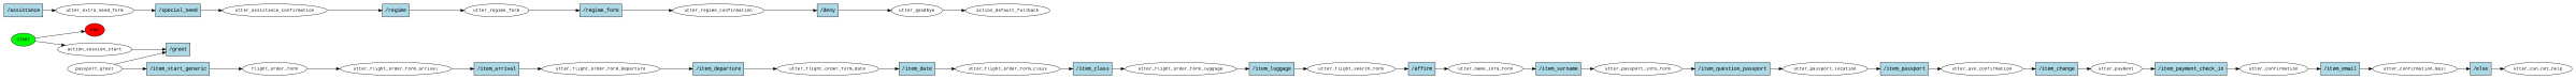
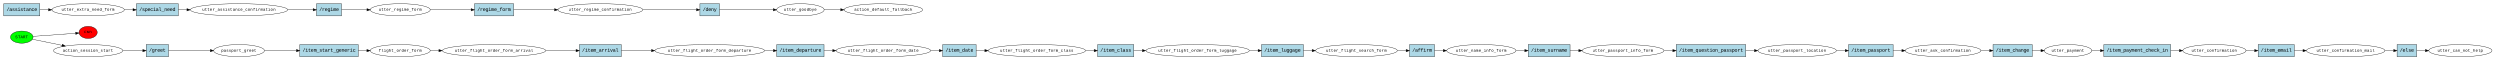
  digraph {
    fontname="Liberation Mono"
    rankdir=LR
    node [fontname="Liberation Mono" fontsize=12]
    edge [fontname="Liberation Mono"]
    n1 [fillcolor=green label=START style=filled]
    n2 [fillcolor=red label=END style=filled]
    n3 [label=action_session_start]
    n4 [fillcolor=lightblue label="/greet" shape=rect style=filled fontsize=""]
    n5 [label=passport_greet]
    n6 [fillcolor=lightblue label="/item_start_generic" shape=rect style=filled fontsize=""]
    n7 [label=flight_order_form]
    n8 [label=utter_flight_order_form_arrival]
    n9 [fillcolor=lightblue label="/item_arrival" shape=rect style=filled fontsize=""]
    n10 [label=utter_flight_order_form_departure]
    n11 [fillcolor=lightblue label="/item_departure" shape=rect style=filled fontsize=""]
    n12 [label=utter_flight_order_form_date]
    n13 [fillcolor=lightblue label="/item_date" shape=rect style=filled fontsize=""]
    n14 [label=utter_flight_order_form_class]
    n15 [fillcolor=lightblue label="/item_class" shape=rect style=filled fontsize=""]
    n16 [label=utter_flight_order_form_luggage]
    n17 [fillcolor=lightblue label="/item_luggage" shape=rect style=filled fontsize=""]
    n18 [label=utter_flight_search_form]
    n19 [fillcolor=lightblue label="/affirm" shape=rect style=filled fontsize=""]
    n20 [label=utter_name_info_form]
    n21 [fillcolor=lightblue label="/item_surname" shape=rect style=filled fontsize=""]
    n22 [label=utter_passport_info_form]
    n23 [fillcolor=lightblue label="/item_question_passport" shape=rect style=filled fontsize=""]
    n24 [label=utter_passport_location]
    n25 [fillcolor=lightblue label="/item_passport" shape=rect style=filled fontsize=""]
    n26 [label=utter_ask_confirmation]
    n27 [fillcolor=lightblue label="/item_change" shape=rect style=filled fontsize=""]
    n28 [label=utter_payment]
    n29 [fillcolor=lightblue label="/item_payment_check_in" shape=rect style=filled fontsize=""]
    n30 [label=utter_confirmation]
    n31 [fillcolor=lightblue label="/item_email" shape=rect style=filled fontsize=""]
    n32 [label=utter_confirmation_mail]
    n33 [fillcolor=lightblue label="/else" shape=rect style=filled fontsize=""]
    n34 [label=utter_can_not_help]
    n35 [fillcolor=lightblue label="/assistance" shape=rect style=filled fontsize=""]
    n36 [label=utter_extra_need_form]
    n37 [fillcolor=lightblue label="/special_need" shape=rect style=filled fontsize=""]
    n38 [label=utter_assistance_confirmation]
    n39 [fillcolor=lightblue label="/regime" shape=rect style=filled fontsize=""]
    n40 [label=utter_regime_form]
    n41 [fillcolor=lightblue label="/regime_form" shape=rect style=filled fontsize=""]
    n42 [label=utter_regime_confirmation]
    n43 [fillcolor=lightblue label="/deny" shape=rect style=filled fontsize=""]
    n44 [label=utter_goodbye]
    n45 [label=action_default_fallback]
    n1 -> n2
    n1 -> n3
    n3 -> n4
-   n5 -> n4
+   n4 -> n5
    n5 -> n6
    n6 -> n7
    n7 -> n8
    n8 -> n9
    n9 -> n10
    n10 -> n11
    n11 -> n12
    n12 -> n13
    n13 -> n14
    n14 -> n15
    n15 -> n16
    n16 -> n17
    n17 -> n18
    n18 -> n19
    n19 -> n20
    n20 -> n21
    n21 -> n22
    n22 -> n23
    n23 -> n24
    n24 -> n25
    n25 -> n26
    n26 -> n27
    n27 -> n28
    n28 -> n29
    n29 -> n30
    n30 -> n31
    n31 -> n32
    n32 -> n33
    n33 -> n34
    n35 -> n36
    n36 -> n37
    n37 -> n38
    n38 -> n39
    n39 -> n40
    n40 -> n41
    n41 -> n42
    n42 -> n43
    n43 -> n44
    n44 -> n45
  }
